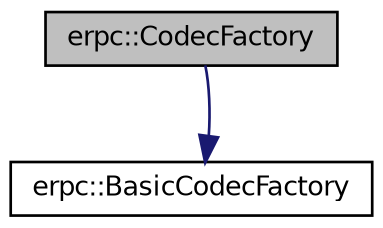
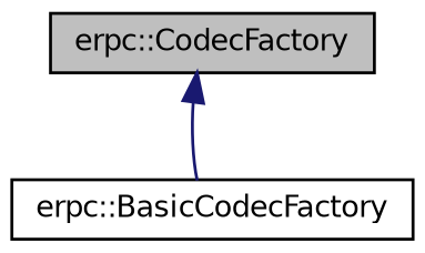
  digraph {
    node [color=black fontname=Helvetica fontsize=10 shape=record style=filled]
    n1 [fillcolor=grey75 fontcolor=black height=0.2 label="erpc::CodecFactory" width=0.4]
    n2 [fillcolor=white height=0.2 label="erpc::BasicCodecFactory" width=0.4]
-   n2 -> n1 [color=midnightblue dir=back fontname=Helvetica fontsize=10 labelfontname=Helvetica labelfontsize=10 style=solid]
+   n1 -> n2 [color=midnightblue dir=back fontname=Helvetica fontsize=10 labelfontname=Helvetica labelfontsize=10 style=solid]
  }
